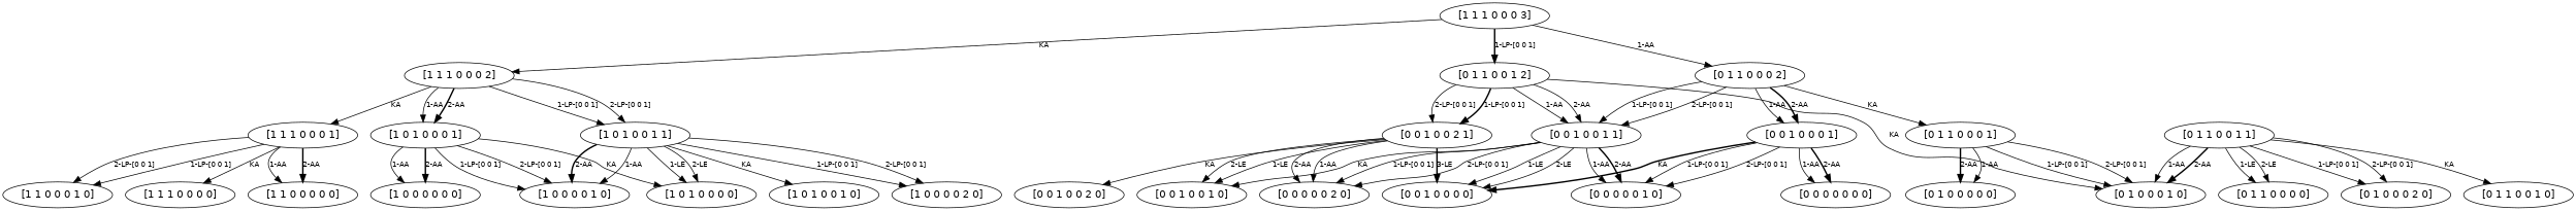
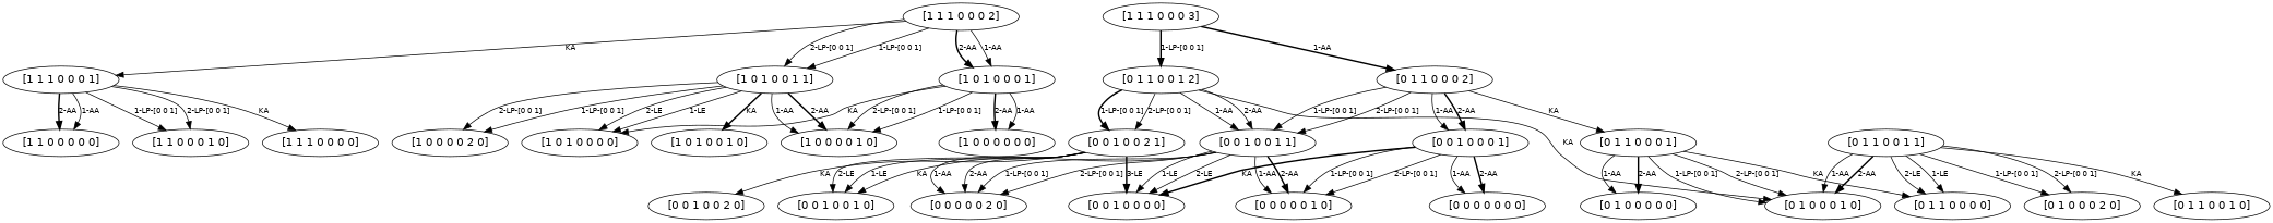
  digraph {
    fontname="DejaVu Sans"
    node [capacity="[0 1 1]" fontname="DejaVu Sans" stock="[0 0 0]" time=0 value=0.0]
    edge [fontname="DejaVu Sans" fontsize=10 goal="[1 0 0 0 0 1 0]" modus=AA not_best_politic=True revenue=0 time=1 weight=0.0 weight_goal=0.0]
    n1 [capacity="[1 1 1]" label="[1 1 1 0 0 0 0]"]
    n2 [capacity="[1 1 1]" label="[1 1 1 0 0 0 1]" time=1 value=90.0]
    n3 [capacity="[1 1 0]" label="[1 1 0 0 0 1 0]" stock="[0 0 1]"]
    n4 [capacity="[1 1 0]" label="[1 1 0 0 0 0 0]"]
    n5 [capacity="[1 1 1]" label="[1 1 1 0 0 0 2]" time=2 value=234.0]
    n6 [capacity="[1 0 1]" label="[1 0 1 0 0 1 1]" stock="[0 0 1]" time=1 value=180.0]
    n7 [capacity="[1 0 1]" label="[1 0 1 0 0 0 1]" time=1 value=90.0]
    n8 [capacity="[1 0 1]" label="[1 0 1 0 0 1 0]" stock="[0 0 1]"]
    n9 [capacity="[1 0 1]" label="[1 0 1 0 0 0 0]"]
    n10 [capacity="[1 0 0]" label="[1 0 0 0 0 2 0]" stock="[0 0 2]"]
    n11 [capacity="[1 0 0]" label="[1 0 0 0 0 1 0]" stock="[0 0 1]"]
    n12 [capacity="[1 0 0]" label="[1 0 0 0 0 0 0]"]
    n13 [capacity="[1 1 1]" label="[1 1 1 0 0 0 3]" time=3 value=544.75]
    n14 [label="[0 1 1 0 0 1 2]" stock="[0 0 1]" time=2 value=1170.0]
    n15 [label="[0 1 1 0 0 0 2]" time=2 value=234.0]
    n16 [capacity="[0 0 1]" label="[0 0 1 0 0 2 1]" stock="[0 0 2]" time=1 value=1680.0]
    n17 [capacity="[0 0 1]" label="[0 0 1 0 0 1 1]" stock="[0 0 1]" time=1 value=180.0]
    n18 [capacity="[0 1 0]" label="[0 1 0 0 0 1 0]" stock="[0 0 1]"]
    n19 [label="[0 1 1 0 0 0 1]" time=1 value=90.0]
    n20 [capacity="[0 0 1]" label="[0 0 1 0 0 0 1]" time=1 value=90.0]
    n21 [label="[0 1 1 0 0 1 1]" stock="[0 0 1]" time=1 value=180.0]
    n22 [label="[0 1 1 0 0 1 0]" stock="[0 0 1]"]
    n23 [label="[0 1 1 0 0 0 0]"]
    n24 [capacity="[0 1 0]" label="[0 1 0 0 0 2 0]" stock="[0 0 2]"]
    n25 [capacity="[0 0 1]" label="[0 0 1 0 0 2 0]" stock="[0 0 2]"]
    n26 [capacity="[0 0 1]" label="[0 0 1 0 0 1 0]" stock="[0 0 1]"]
    n27 [capacity="[0 0 1]" label="[0 0 1 0 0 0 0]"]
    n28 [capacity="[0 0 0]" label="[0 0 0 0 0 2 0]" stock="[0 0 2]"]
    n29 [capacity="[0 0 0]" label="[0 0 0 0 0 1 0]" stock="[0 0 1]"]
    n30 [capacity="[0 1 0]" label="[0 1 0 0 0 0 0]"]
    n31 [capacity="[0 0 0]" label="[0 0 0 0 0 0 0]"]
    n2 -> n1 [goal="[1 1 1 0 0 0 0]" label=KA modus=KA]
    n2 -> n3 [goal="[1 1 0 0 0 1 0]" label="1-LP-[0 0 1]" modus="LP[0 0 1]"]
    n2 -> n3 [goal="[1 1 0 0 0 1 0]" label="2-LP-[0 0 1]" modus="LP[0 0 1]"]
    n2 -> n4 [goal="[1 1 0 0 0 0 0]" label="1-AA" revenue=100 weight=100.0]
    n2 -> n4 [goal="[1 1 0 0 0 0 0]" label="2-AA" not_best_politic=False revenue=200 style=bold weight=200.0]
    n5 -> n2 [goal="[1 1 1 0 0 0 1]" label=KA modus=KA time=2 weight_goal=90.0]
    n5 -> n6 [goal="[1 0 1 0 0 1 1]" label="1-LP-[0 0 1]" modus="LP[0 0 1]" time=2 weight=90.0 weight_goal=180.0]
    n5 -> n6 [goal="[1 0 1 0 0 1 1]" label="2-LP-[0 0 1]" modus="LP[0 0 1]" time=2 weight=90.0 weight_goal=180.0]
    n5 -> n7 [goal="[1 0 1 0 0 0 1]" label="1-AA" revenue=100 time=2 weight=100.0 weight_goal=90.0]
    n5 -> n7 [goal="[1 0 1 0 0 0 1]" label="2-AA" not_best_politic=False revenue=200 style=bold time=2 weight=200.0 weight_goal=90.0]
-   n6 -> n8 [goal="[1 0 1 0 0 1 0]" label=KA modus=KA]
+   n6 -> n8 [goal="[1 0 1 0 0 1 0]" label=KA modus=KA style=bold]
    n6 -> n9 [goal="[1 0 1 0 0 0 0]" label="1-LE" modus=LE revenue=100 weight=100.0]
    n6 -> n9 [goal="[1 0 1 0 0 0 0]" label="2-LE" modus=LE revenue=200 weight=200.0]
    n6 -> n10 [goal="[1 0 0 0 0 2 0]" label="1-LP-[0 0 1]" modus="LP[0 0 1]"]
    n6 -> n10 [goal="[1 0 0 0 0 2 0]" label="2-LP-[0 0 1]" modus="LP[0 0 1]"]
    n6 -> n11 [label="1-AA" revenue=100 weight=100.0]
    n6 -> n11 [label="2-AA" not_best_politic=False revenue=200 style=bold weight=200.0]
    n7 -> n9 [goal="[1 0 1 0 0 0 0]" label=KA modus=KA]
    n7 -> n11 [label="1-LP-[0 0 1]" modus="LP[0 0 1]"]
    n7 -> n11 [label="2-LP-[0 0 1]" modus="LP[0 0 1]"]
    n7 -> n12 [goal="[1 0 0 0 0 0 0]" label="1-AA" revenue=100 weight=100.0]
    n7 -> n12 [goal="[1 0 0 0 0 0 0]" label="2-AA" not_best_politic=False revenue=200 style=bold weight=200.0]
-   n13 -> n5 [goal="[1 1 1 0 0 0 2]" label=KA modus=KA time=3 weight_goal=234.0]
    n13 -> n14 [goal="[0 1 1 0 0 1 2]" label="1-LP-[0 0 1]" modus="LP[0 0 1]" not_best_politic=False style=bold time=3 weight=936.0 weight_goal=1170.0]
-   n13 -> n15 [goal="[0 1 1 0 0 0 2]" label="1-AA" revenue=100 time=3 weight=100.0 weight_goal=234.0]
+   n13 -> n15 [goal="[0 1 1 0 0 0 2]" label="1-AA" revenue=100 time=3 weight=100.0 weight_goal=234.0 style=bold]
    n14 -> n16 [goal="[0 0 1 0 0 2 1]" label="1-LP-[0 0 1]" modus="LP[0 0 1]" not_best_politic=False style=bold time=2 weight=1500.0 weight_goal=1680.0]
    n14 -> n16 [goal="[0 0 1 0 0 2 1]" label="2-LP-[0 0 1]" modus="LP[0 0 1]" time=2 weight=1500.0 weight_goal=1680.0]
    n14 -> n17 [goal="[0 0 1 0 0 1 1]" label="1-AA" revenue=100 time=2 weight=100.0 weight_goal=180.0]
    n14 -> n17 [goal="[0 0 1 0 0 1 1]" label="2-AA" revenue=200 time=2 weight=200.0 weight_goal=180.0]
    n14 -> n18 [goal="[0 1 1 0 0 1 1]" label=KA modus=KA time=2 weight_goal=180.0]
    n15 -> n17 [goal="[0 0 1 0 0 1 1]" label="1-LP-[0 0 1]" modus="LP[0 0 1]" time=2 weight=90.0 weight_goal=180.0]
    n15 -> n17 [goal="[0 0 1 0 0 1 1]" label="2-LP-[0 0 1]" modus="LP[0 0 1]" time=2 weight=90.0 weight_goal=180.0]
    n15 -> n19 [goal="[0 1 1 0 0 0 1]" label=KA modus=KA time=2 weight_goal=90.0]
    n15 -> n20 [goal="[0 0 1 0 0 0 1]" label="1-AA" revenue=100 time=2 weight=100.0 weight_goal=90.0]
    n15 -> n20 [goal="[0 0 1 0 0 0 1]" label="2-AA" not_best_politic=False revenue=200 style=bold time=2 weight=200.0 weight_goal=90.0]
    n16 -> n25 [goal="[0 0 1 0 0 2 0]" label=KA modus=KA]
    n16 -> n26 [goal="[0 0 1 0 0 1 0]" label="1-LE" modus=LE revenue=100 weight=100.0]
    n16 -> n26 [goal="[0 0 1 0 0 1 0]" label="2-LE" modus=LE revenue=200 weight=200.0]
    n16 -> n27 [goal="[0 0 1 0 0 0 0]" label="3-LE" modus=LE not_best_politic=False revenue=5000 style=bold weight=5000.0]
    n16 -> n28 [goal="[0 0 0 0 0 2 0]" label="1-AA" revenue=100 weight=100.0]
    n16 -> n28 [goal="[0 0 0 0 0 2 0]" label="2-AA" revenue=200 weight=200.0]
    n17 -> n26 [goal="[0 0 1 0 0 1 0]" label=KA modus=KA]
    n17 -> n27 [goal="[0 0 1 0 0 0 0]" label="1-LE" modus=LE revenue=100 weight=100.0]
    n17 -> n27 [goal="[0 0 1 0 0 0 0]" label="2-LE" modus=LE revenue=200 weight=200.0]
    n17 -> n28 [goal="[0 0 0 0 0 2 0]" label="1-LP-[0 0 1]" modus="LP[0 0 1]"]
    n17 -> n28 [goal="[0 0 0 0 0 2 0]" label="2-LP-[0 0 1]" modus="LP[0 0 1]"]
    n17 -> n29 [goal="[0 0 0 0 0 1 0]" label="1-AA" revenue=100 weight=100.0]
    n17 -> n29 [goal="[0 0 0 0 0 1 0]" label="2-AA" not_best_politic=False revenue=200 style=bold weight=200.0]
    n19 -> n18 [goal="[0 1 0 0 0 1 0]" label="1-LP-[0 0 1]" modus="LP[0 0 1]"]
    n19 -> n18 [goal="[0 1 0 0 0 1 0]" label="2-LP-[0 0 1]" modus="LP[0 0 1]"]
+   n19 -> n23 [goal="[0 1 1 0 0 0 0]" label=KA modus=KA]
    n19 -> n30 [goal="[0 1 0 0 0 0 0]" label="1-AA" revenue=100 weight=100.0]
    n19 -> n30 [goal="[0 1 0 0 0 0 0]" label="2-AA" not_best_politic=False revenue=200 style=bold weight=200.0]
    n20 -> n27 [goal="[0 0 1 0 0 0 0]" label=KA modus=KA style=bold]
    n20 -> n29 [goal="[0 0 0 0 0 1 0]" label="1-LP-[0 0 1]" modus="LP[0 0 1]"]
    n20 -> n29 [goal="[0 0 0 0 0 1 0]" label="2-LP-[0 0 1]" modus="LP[0 0 1]"]
    n20 -> n31 [goal="[0 0 0 0 0 0 0]" label="1-AA" revenue=100 weight=100.0]
    n20 -> n31 [goal="[0 0 0 0 0 0 0]" label="2-AA" not_best_politic=False revenue=200 style=bold weight=200.0]
    n21 -> n18 [goal="[0 1 0 0 0 1 0]" label="1-AA" revenue=100 weight=100.0]
    n21 -> n18 [goal="[0 1 0 0 0 1 0]" label="2-AA" not_best_politic=False revenue=200 style=bold weight=200.0]
    n21 -> n22 [goal="[0 1 1 0 0 1 0]" label=KA modus=KA]
    n21 -> n23 [goal="[0 1 1 0 0 0 0]" label="1-LE" modus=LE revenue=100 weight=100.0]
    n21 -> n23 [goal="[0 1 1 0 0 0 0]" label="2-LE" modus=LE revenue=200 weight=200.0]
    n21 -> n24 [goal="[0 1 0 0 0 2 0]" label="1-LP-[0 0 1]" modus="LP[0 0 1]"]
    n21 -> n24 [goal="[0 1 0 0 0 2 0]" label="2-LP-[0 0 1]" modus="LP[0 0 1]"]
  }
